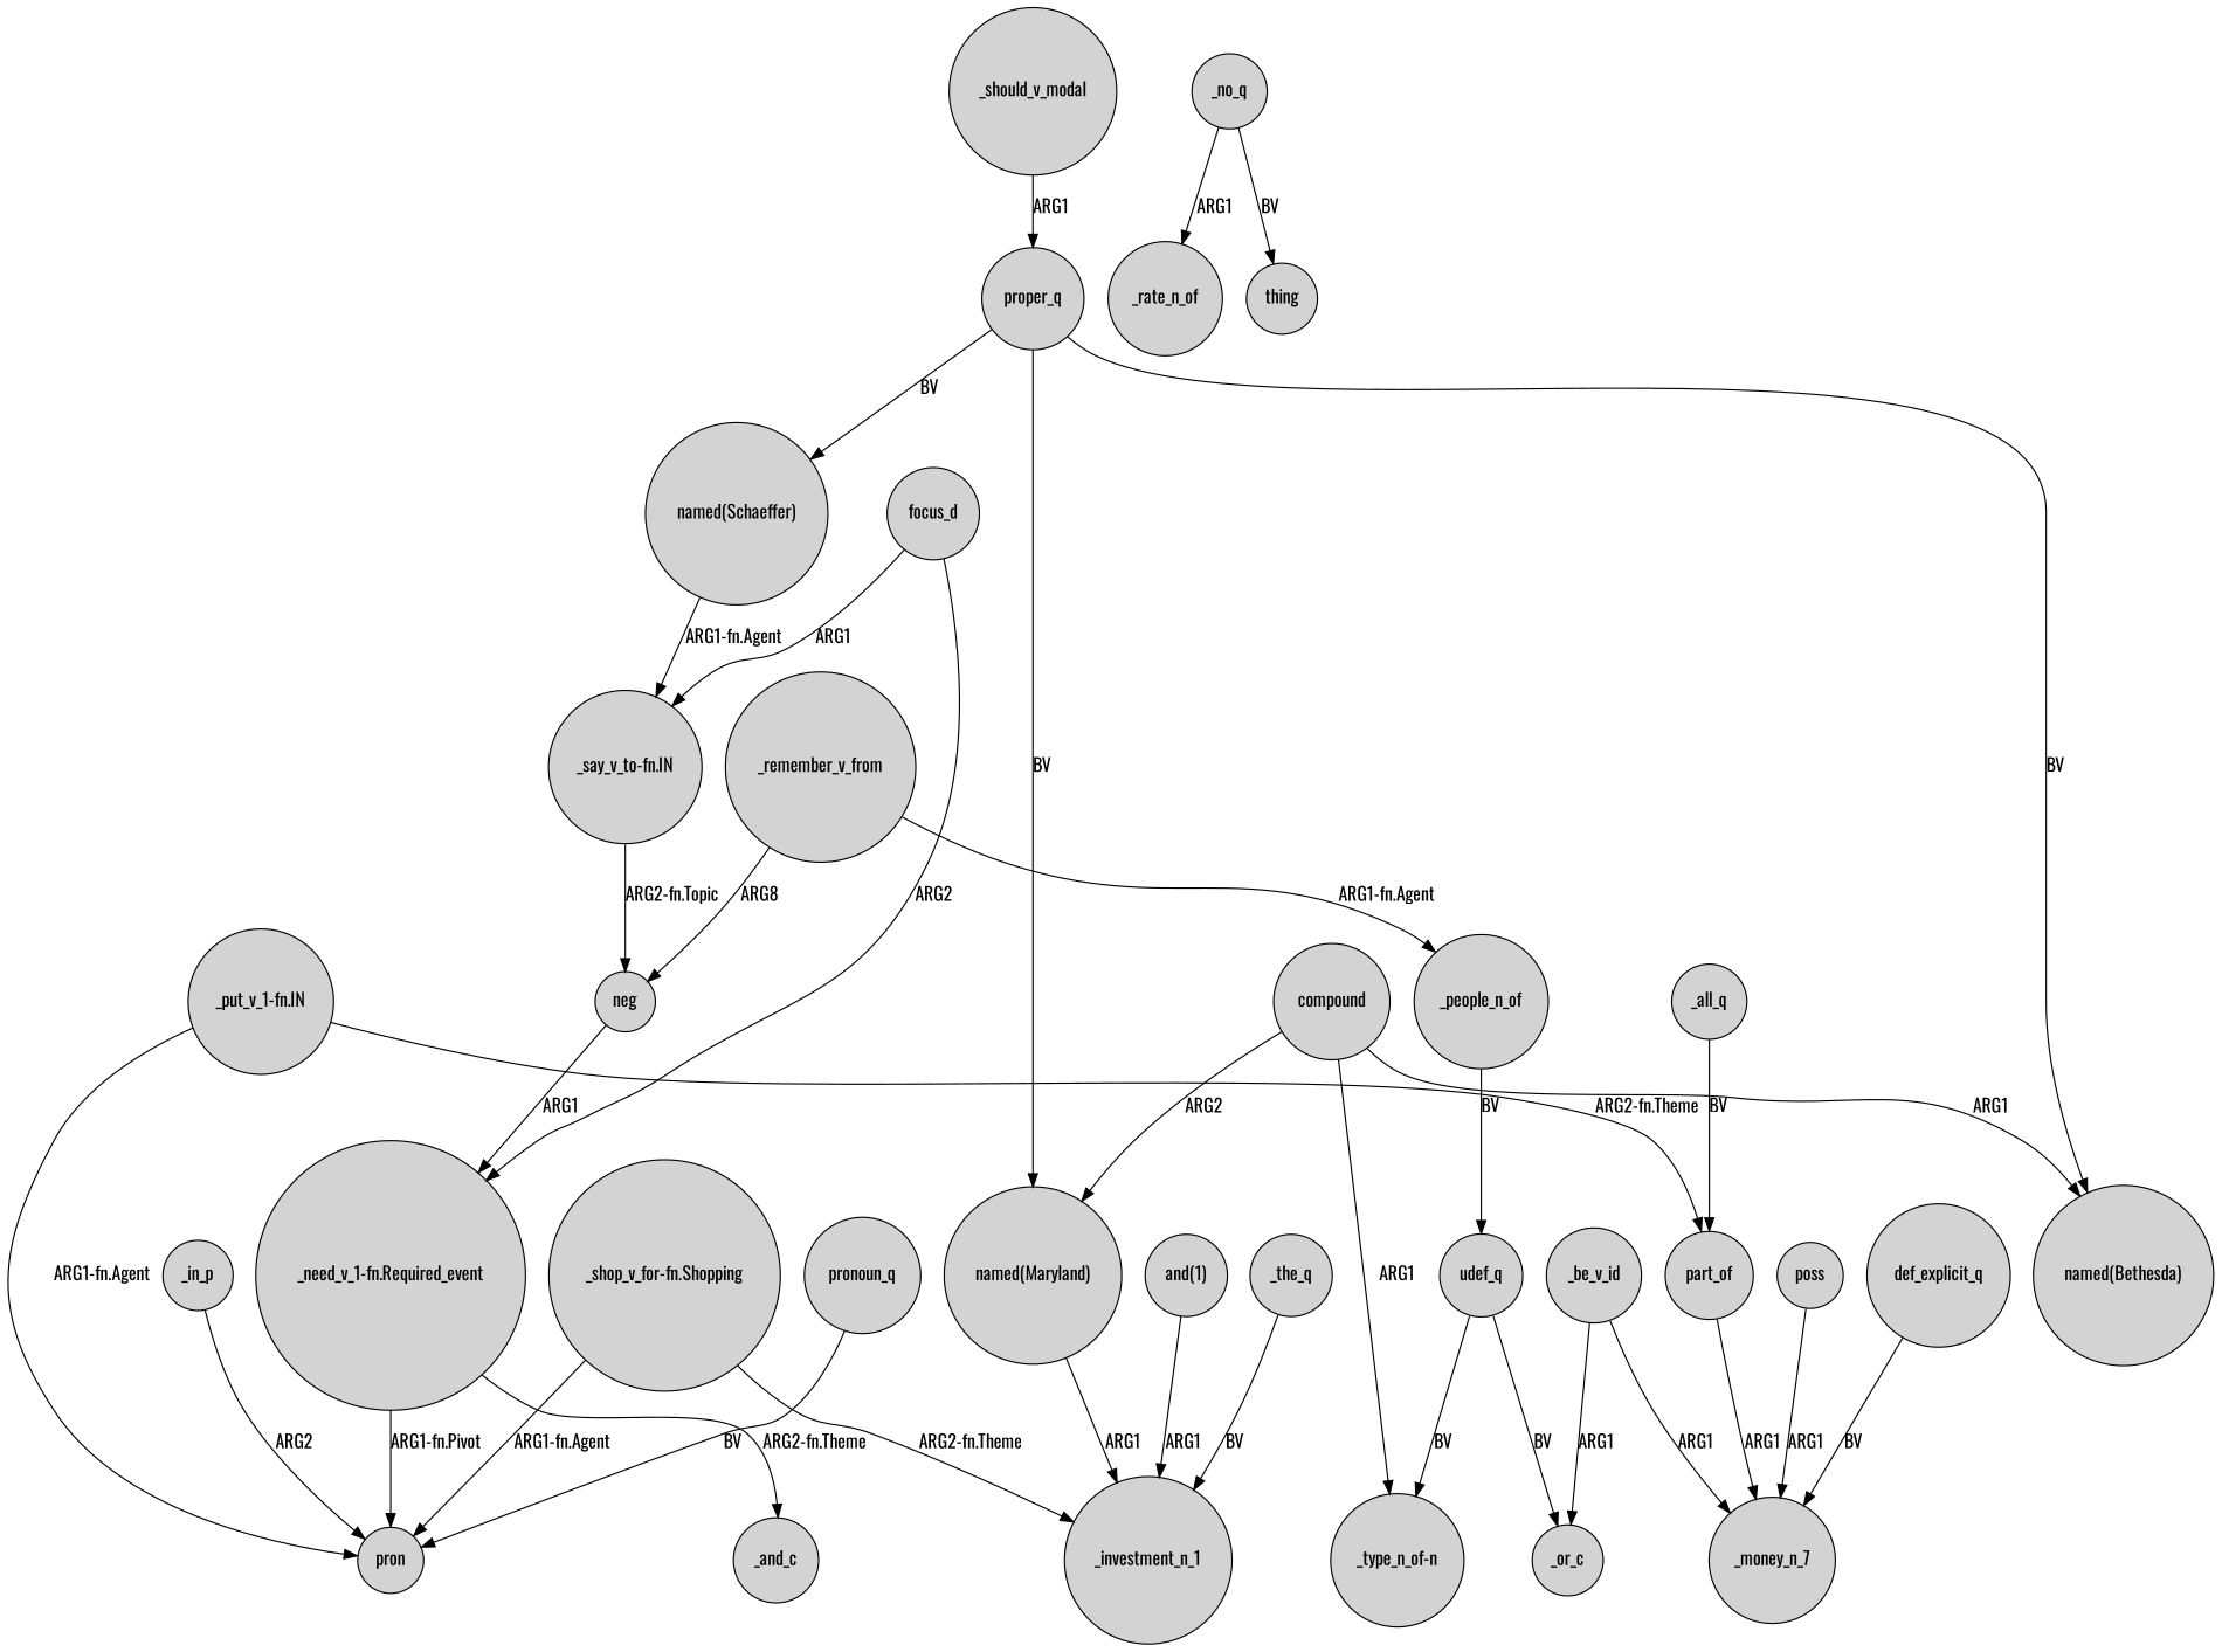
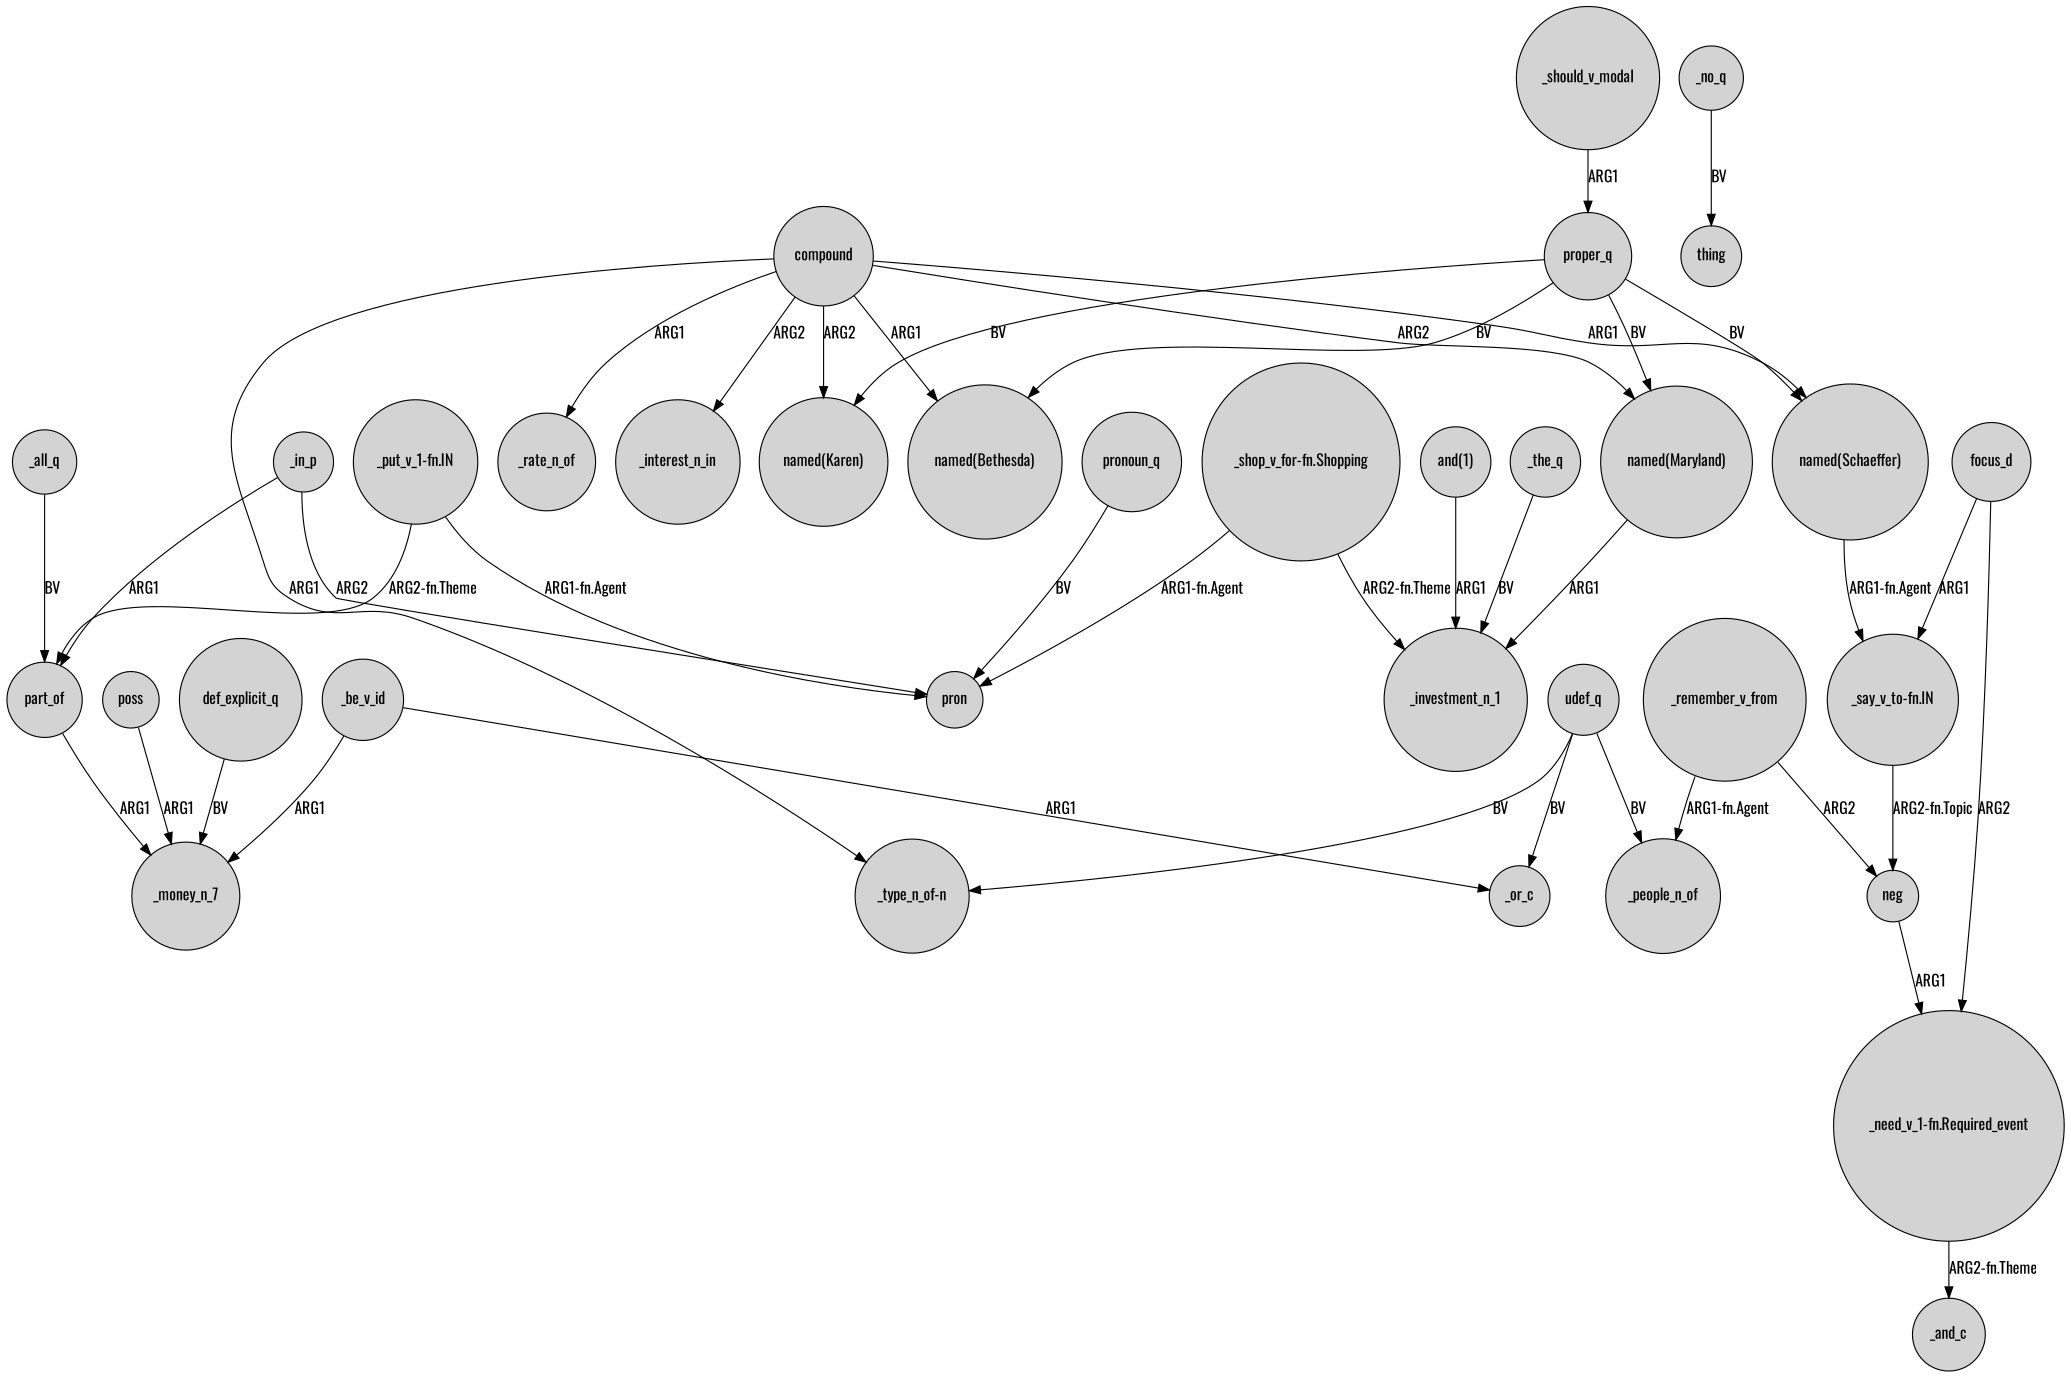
  digraph {
    fontname=Oswald
    node [fontname=Oswald shape=circle style=filled]
    edge [fontname=Oswald]
    "_put_v_1-fn.IN"
    pron
    part_of
    n4 [label=_money_n_7]
    _in_p
    compound
    "_type_n_of-n"
    "named(Maryland)"
    _rate_n_of
+   _interest_n_in
+   "named(Karen)"
    "named(Bethesda)"
    "named(Schaeffer)"
    _investment_n_1
    "_say_v_to-fn.IN"
    poss
    udef_q
    _or_c
    _people_n_of
    _all_q
    "_need_v_1-fn.Required_event"
    _and_c
    _be_v_id
    "_shop_v_for-fn.Shopping"
    neg
    focus_d
    proper_q
    _should_v_modal
    _remember_v_from
    pronoun_q
    n31 [label="and(1)"]
    _no_q
    thing
    _the_q
    def_explicit_q
    "_put_v_1-fn.IN" -> pron [label="ARG1-fn.Agent"]
    "_put_v_1-fn.IN" -> part_of [label="ARG2-fn.Theme"]
    part_of -> n4 [label=ARG1]
    _in_p -> pron [label=ARG2]
+   _in_p -> part_of [label=ARG1]
    compound -> "_type_n_of-n" [label=ARG1]
    compound -> "named(Maryland)" [label=ARG2]
-   _no_q -> _rate_n_of [label=ARG1]
+   compound -> _rate_n_of [label=ARG1]
+   compound -> _interest_n_in [label=ARG2]
+   compound -> "named(Karen)" [label=ARG2]
    compound -> "named(Bethesda)" [label=ARG1]
+   compound -> "named(Schaeffer)" [label=ARG1]
    "named(Maryland)" -> _investment_n_1 [label=ARG1]
    "named(Schaeffer)" -> "_say_v_to-fn.IN" [label="ARG1-fn.Agent"]
    "_say_v_to-fn.IN" -> neg [label="ARG2-fn.Topic"]
    poss -> n4 [label=ARG1]
    udef_q -> "_type_n_of-n" [label=BV]
    udef_q -> _or_c [label=BV]
-   _people_n_of -> udef_q [label=BV]
+   udef_q -> _people_n_of [label=BV]
    _all_q -> part_of [label=BV]
-   "_need_v_1-fn.Required_event" -> pron [label="ARG1-fn.Pivot"]
    "_need_v_1-fn.Required_event" -> _and_c [label="ARG2-fn.Theme"]
    _be_v_id -> n4 [label=ARG1]
    _be_v_id -> _or_c [label=ARG1]
    "_shop_v_for-fn.Shopping" -> pron [label="ARG1-fn.Agent"]
    "_shop_v_for-fn.Shopping" -> _investment_n_1 [label="ARG2-fn.Theme"]
    neg -> "_need_v_1-fn.Required_event" [label=ARG1]
    focus_d -> "_say_v_to-fn.IN" [label=ARG1]
    focus_d -> "_need_v_1-fn.Required_event" [label=ARG2]
    proper_q -> "named(Maryland)" [label=BV]
+   proper_q -> "named(Karen)" [label=BV]
    proper_q -> "named(Bethesda)" [label=BV]
    proper_q -> "named(Schaeffer)" [label=BV]
    _should_v_modal -> proper_q [label=ARG1]
    _remember_v_from -> _people_n_of [label="ARG1-fn.Agent"]
-   _remember_v_from -> neg [label=ARG8]
+   _remember_v_from -> neg [label=ARG2]
    pronoun_q -> pron [label=BV]
    n31 -> _investment_n_1 [label=ARG1]
    _no_q -> thing [label=BV]
    _the_q -> _investment_n_1 [label=BV]
    def_explicit_q -> n4 [label=BV]
  }
